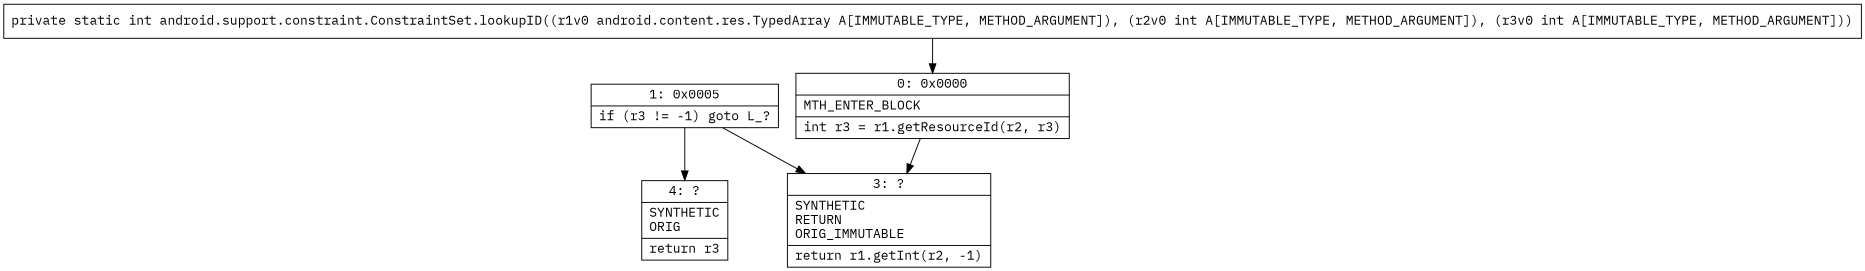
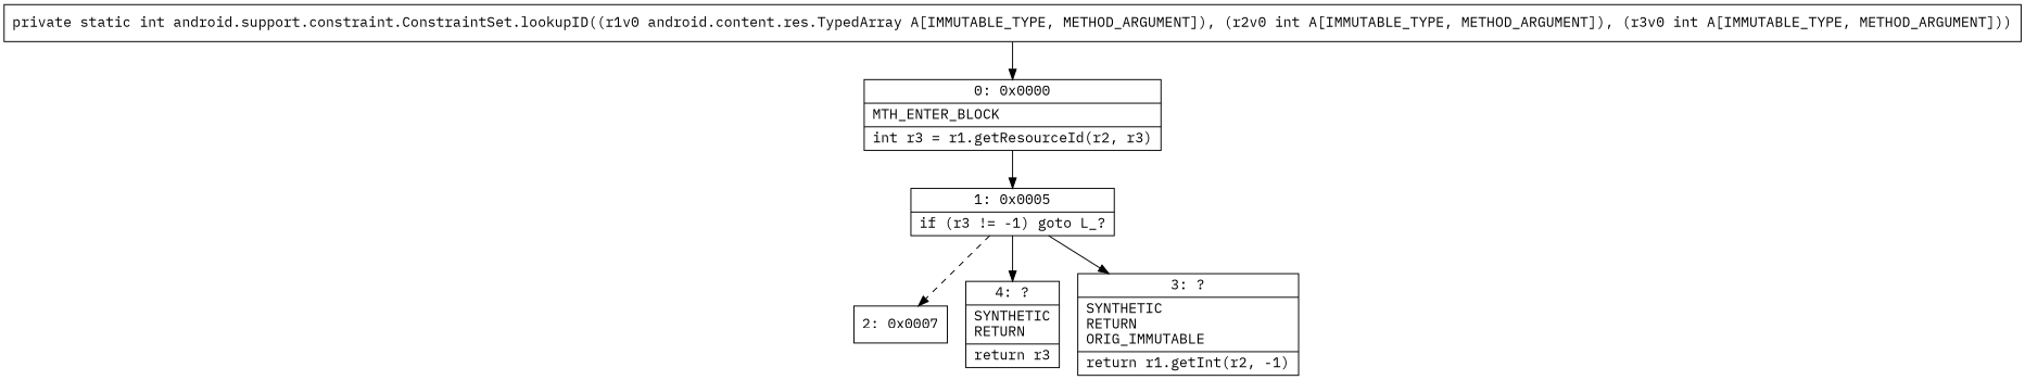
  digraph {
    fontname="IBM Plex Mono"
    node [fontname="IBM Plex Mono" shape=record]
    edge [fontname="IBM Plex Mono"]
    n1 [label="{0\:\ 0x0000|MTH_ENTER_BLOCK\l|int r3 = r1.getResourceId(r2, r3)\l}"]
    n2 [label="{1\:\ 0x0005|if (r3 != \-1) goto L_?\l}"]
-   n4 [label="{4\:\ ?|SYNTHETIC\lORIG\l|return r3\l}"]
+   n3 [label="{2\:\ 0x0007}"]
+   n4 [label="{4\:\ ?|SYNTHETIC\lRETURN\l|return r3\l}"]
    n5 [label="{3\:\ ?|SYNTHETIC\lRETURN\lORIG_IMMUTABLE\l|return r1.getInt(r2, \-1)\l}"]
    n6 [label="{private static int android.support.constraint.ConstraintSet.lookupID((r1v0 android.content.res.TypedArray A[IMMUTABLE_TYPE, METHOD_ARGUMENT]), (r2v0 int A[IMMUTABLE_TYPE, METHOD_ARGUMENT]), (r3v0 int A[IMMUTABLE_TYPE, METHOD_ARGUMENT])) }"]
-   n1 -> n5
+   n1 -> n2
+   n2 -> n3 [style=dashed]
    n2 -> n4
    n2 -> n5
    n6 -> n1
  }
